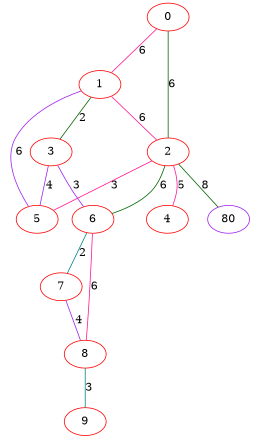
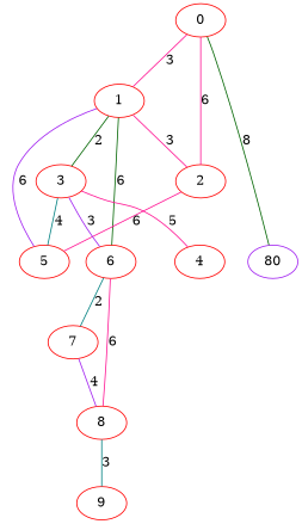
  graph {
    node [color=red weight=1]
    edge [color=deeppink]
    0
    1
    2
    n4 [color=purple label=80 weight=4]
    3
    5
    6
    4
    7
    8
    9
-   0 -- 1 [label=6]
-   0 -- 2 [color=darkgreen label=6]
-   2 -- n4 [color=darkgreen label=8]
-   1 -- 2 [label=6]
+   0 -- 1 [label=3]
+   0 -- 2 [label=6]
+   0 -- n4 [color=darkgreen label=8]
+   1 -- 2 [label=3]
    1 -- 3 [color=darkgreen label=2]
    1 -- 5 [color=purple label=6]
-   2 -- 5 [label=3]
-   2 -- 6 [color=darkgreen label=6]
-   3 -- 5 [color=purple label=4]
+   2 -- 5 [label=6]
+   1 -- 6 [color=darkgreen label=6]
+   3 -- 5 [color=teal label=4]
    3 -- 6 [color=purple label=3]
-   2 -- 4 [label=5]
+   3 -- 4 [label=5]
    6 -- 7 [color=teal label=2]
    6 -- 8 [label=6]
    7 -- 8 [color=purple label=4]
    8 -- 9 [color=teal label=3]
  }
